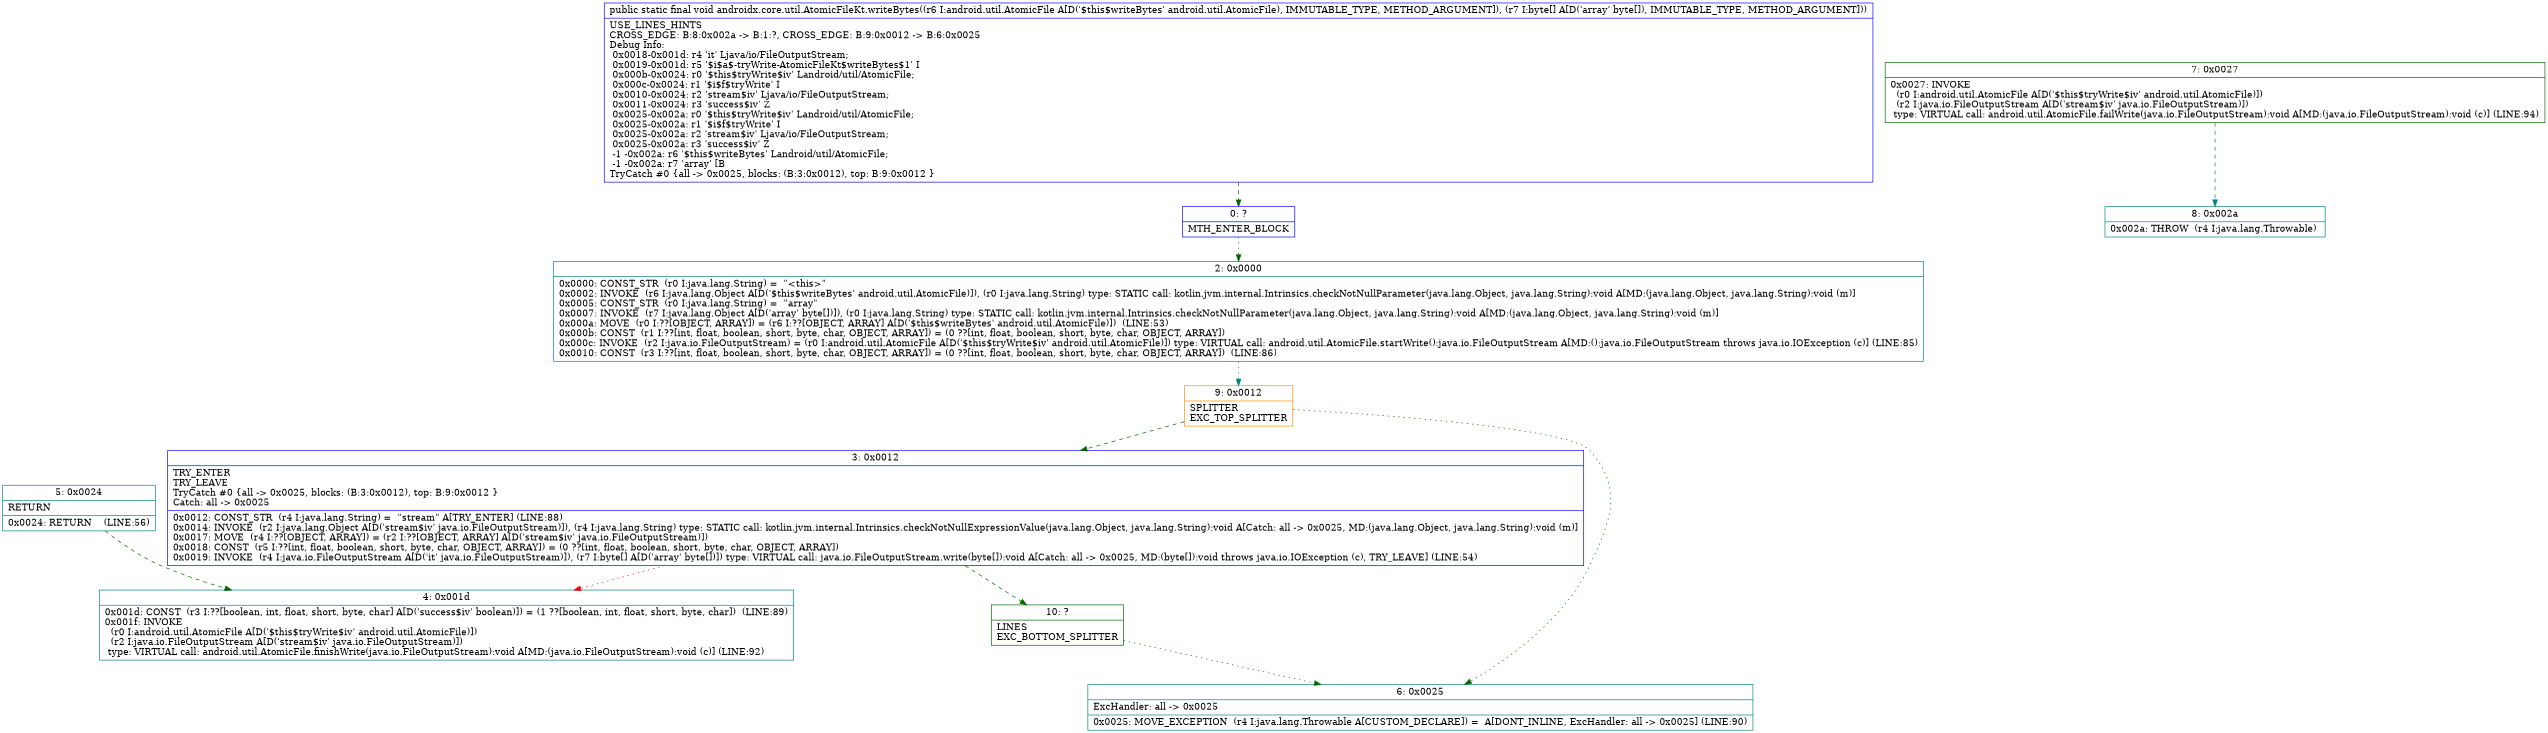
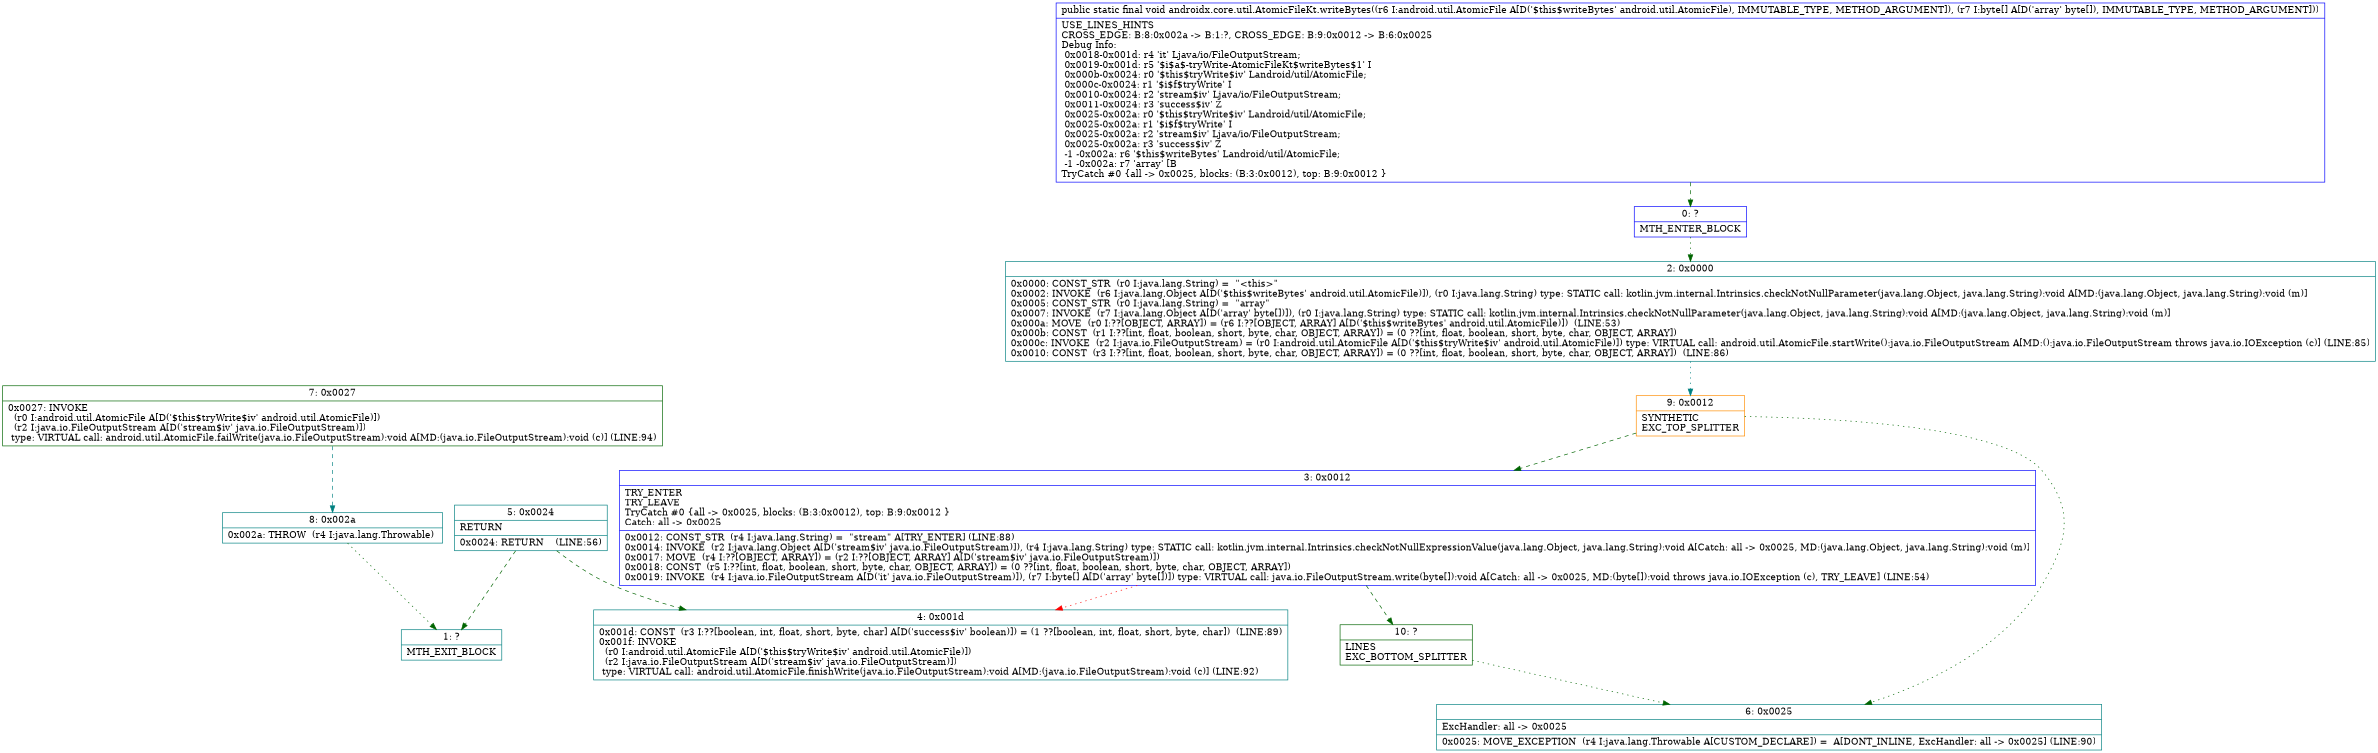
  digraph {
    node [color=teal shape=record]
    edge [color=darkgreen style=dotted]
    n1 [color=blue label="{0\:\ ?|MTH_ENTER_BLOCK\l}"]
    n2 [label="{2\:\ 0x0000|0x0000: CONST_STR  (r0 I:java.lang.String) =  \"\<this\>\" \l0x0002: INVOKE  (r6 I:java.lang.Object A[D('$this$writeBytes' android.util.AtomicFile)]), (r0 I:java.lang.String) type: STATIC call: kotlin.jvm.internal.Intrinsics.checkNotNullParameter(java.lang.Object, java.lang.String):void A[MD:(java.lang.Object, java.lang.String):void (m)]\l0x0005: CONST_STR  (r0 I:java.lang.String) =  \"array\" \l0x0007: INVOKE  (r7 I:java.lang.Object A[D('array' byte[])]), (r0 I:java.lang.String) type: STATIC call: kotlin.jvm.internal.Intrinsics.checkNotNullParameter(java.lang.Object, java.lang.String):void A[MD:(java.lang.Object, java.lang.String):void (m)]\l0x000a: MOVE  (r0 I:??[OBJECT, ARRAY]) = (r6 I:??[OBJECT, ARRAY] A[D('$this$writeBytes' android.util.AtomicFile)])  (LINE:53)\l0x000b: CONST  (r1 I:??[int, float, boolean, short, byte, char, OBJECT, ARRAY]) = (0 ??[int, float, boolean, short, byte, char, OBJECT, ARRAY]) \l0x000c: INVOKE  (r2 I:java.io.FileOutputStream) = (r0 I:android.util.AtomicFile A[D('$this$tryWrite$iv' android.util.AtomicFile)]) type: VIRTUAL call: android.util.AtomicFile.startWrite():java.io.FileOutputStream A[MD:():java.io.FileOutputStream throws java.io.IOException (c)] (LINE:85)\l0x0010: CONST  (r3 I:??[int, float, boolean, short, byte, char, OBJECT, ARRAY]) = (0 ??[int, float, boolean, short, byte, char, OBJECT, ARRAY])  (LINE:86)\l}"]
-   n3 [color=darkorange label="{9\:\ 0x0012|SPLITTER\lEXC_TOP_SPLITTER\l}"]
+   n3 [color=darkorange label="{9\:\ 0x0012|SYNTHETIC\lEXC_TOP_SPLITTER\l}"]
    n4 [color=blue label="{3\:\ 0x0012|TRY_ENTER\lTRY_LEAVE\lTryCatch #0 \{all \-\> 0x0025, blocks: (B:3:0x0012), top: B:9:0x0012 \}\lCatch: all \-\> 0x0025\l|0x0012: CONST_STR  (r4 I:java.lang.String) =  \"stream\" A[TRY_ENTER] (LINE:88)\l0x0014: INVOKE  (r2 I:java.lang.Object A[D('stream$iv' java.io.FileOutputStream)]), (r4 I:java.lang.String) type: STATIC call: kotlin.jvm.internal.Intrinsics.checkNotNullExpressionValue(java.lang.Object, java.lang.String):void A[Catch: all \-\> 0x0025, MD:(java.lang.Object, java.lang.String):void (m)]\l0x0017: MOVE  (r4 I:??[OBJECT, ARRAY]) = (r2 I:??[OBJECT, ARRAY] A[D('stream$iv' java.io.FileOutputStream)]) \l0x0018: CONST  (r5 I:??[int, float, boolean, short, byte, char, OBJECT, ARRAY]) = (0 ??[int, float, boolean, short, byte, char, OBJECT, ARRAY]) \l0x0019: INVOKE  (r4 I:java.io.FileOutputStream A[D('it' java.io.FileOutputStream)]), (r7 I:byte[] A[D('array' byte[])]) type: VIRTUAL call: java.io.FileOutputStream.write(byte[]):void A[Catch: all \-\> 0x0025, MD:(byte[]):void throws java.io.IOException (c), TRY_LEAVE] (LINE:54)\l}"]
    n5 [label="{6\:\ 0x0025|ExcHandler: all \-\> 0x0025\l|0x0025: MOVE_EXCEPTION  (r4 I:java.lang.Throwable A[CUSTOM_DECLARE]) =  A[DONT_INLINE, ExcHandler: all \-\> 0x0025] (LINE:90)\l}"]
    n6 [label="{4\:\ 0x001d|0x001d: CONST  (r3 I:??[boolean, int, float, short, byte, char] A[D('success$iv' boolean)]) = (1 ??[boolean, int, float, short, byte, char])  (LINE:89)\l0x001f: INVOKE  \l  (r0 I:android.util.AtomicFile A[D('$this$tryWrite$iv' android.util.AtomicFile)])\l  (r2 I:java.io.FileOutputStream A[D('stream$iv' java.io.FileOutputStream)])\l type: VIRTUAL call: android.util.AtomicFile.finishWrite(java.io.FileOutputStream):void A[MD:(java.io.FileOutputStream):void (c)] (LINE:92)\l}"]
    n7 [color=darkgreen label="{10\:\ ?|LINES\lEXC_BOTTOM_SPLITTER\l}"]
    n8 [label="{5\:\ 0x0024|RETURN\l|0x0024: RETURN    (LINE:56)\l}"]
+   n9 [label="{1\:\ ?|MTH_EXIT_BLOCK\l}"]
    n10 [color=darkgreen label="{7\:\ 0x0027|0x0027: INVOKE  \l  (r0 I:android.util.AtomicFile A[D('$this$tryWrite$iv' android.util.AtomicFile)])\l  (r2 I:java.io.FileOutputStream A[D('stream$iv' java.io.FileOutputStream)])\l type: VIRTUAL call: android.util.AtomicFile.failWrite(java.io.FileOutputStream):void A[MD:(java.io.FileOutputStream):void (c)] (LINE:94)\l}"]
    n11 [label="{8\:\ 0x002a|0x002a: THROW  (r4 I:java.lang.Throwable) \l}"]
    n12 [color=blue label="{public static final void androidx.core.util.AtomicFileKt.writeBytes((r6 I:android.util.AtomicFile A[D('$this$writeBytes' android.util.AtomicFile), IMMUTABLE_TYPE, METHOD_ARGUMENT]), (r7 I:byte[] A[D('array' byte[]), IMMUTABLE_TYPE, METHOD_ARGUMENT]))  | USE_LINES_HINTS\lCROSS_EDGE: B:8:0x002a \-\> B:1:?, CROSS_EDGE: B:9:0x0012 \-\> B:6:0x0025\lDebug Info:\l  0x0018\-0x001d: r4 'it' Ljava\/io\/FileOutputStream;\l  0x0019\-0x001d: r5 '$i$a$\-tryWrite\-AtomicFileKt$writeBytes$1' I\l  0x000b\-0x0024: r0 '$this$tryWrite$iv' Landroid\/util\/AtomicFile;\l  0x000c\-0x0024: r1 '$i$f$tryWrite' I\l  0x0010\-0x0024: r2 'stream$iv' Ljava\/io\/FileOutputStream;\l  0x0011\-0x0024: r3 'success$iv' Z\l  0x0025\-0x002a: r0 '$this$tryWrite$iv' Landroid\/util\/AtomicFile;\l  0x0025\-0x002a: r1 '$i$f$tryWrite' I\l  0x0025\-0x002a: r2 'stream$iv' Ljava\/io\/FileOutputStream;\l  0x0025\-0x002a: r3 'success$iv' Z\l  \-1 \-0x002a: r6 '$this$writeBytes' Landroid\/util\/AtomicFile;\l  \-1 \-0x002a: r7 'array' [B\lTryCatch #0 \{all \-\> 0x0025, blocks: (B:3:0x0012), top: B:9:0x0012 \}\l}"]
    n1 -> n2
    n2 -> n3 [color=teal]
    n3 -> n4 [style=dashed]
    n3 -> n5
    n4 -> n6 [color=red]
    n4 -> n7 [style=dashed]
    n7 -> n5
    n8 -> n6 [style=dashed]
+   n8 -> n9 [style=dashed]
    n10 -> n11 [color=teal style=dashed]
+   n11 -> n9
    n12 -> n1 [style=dashed]
  }
